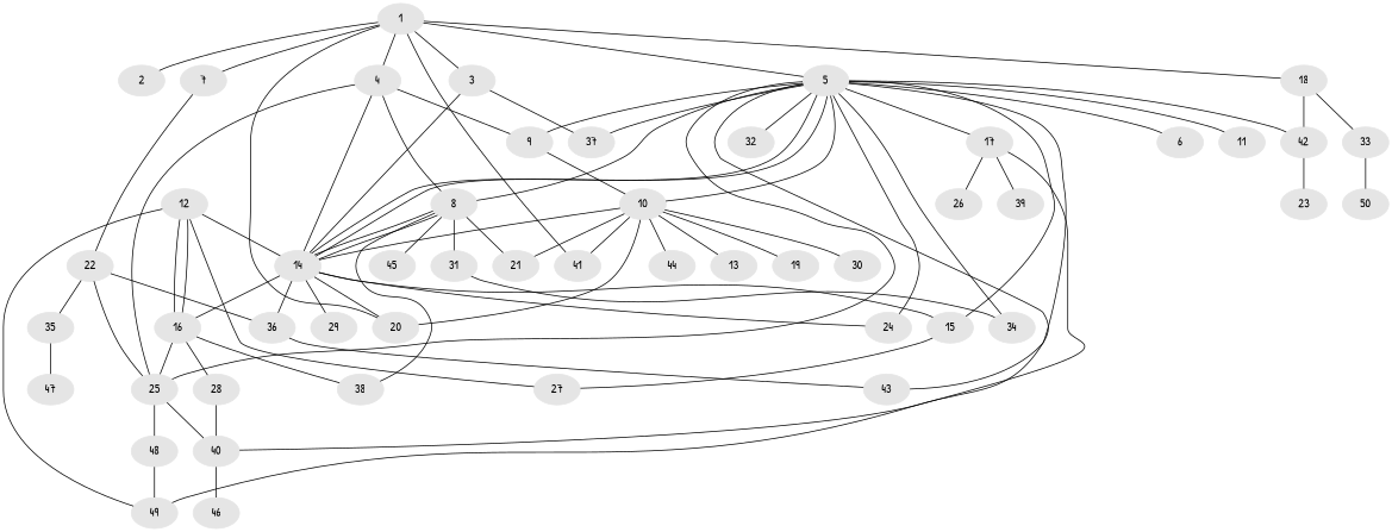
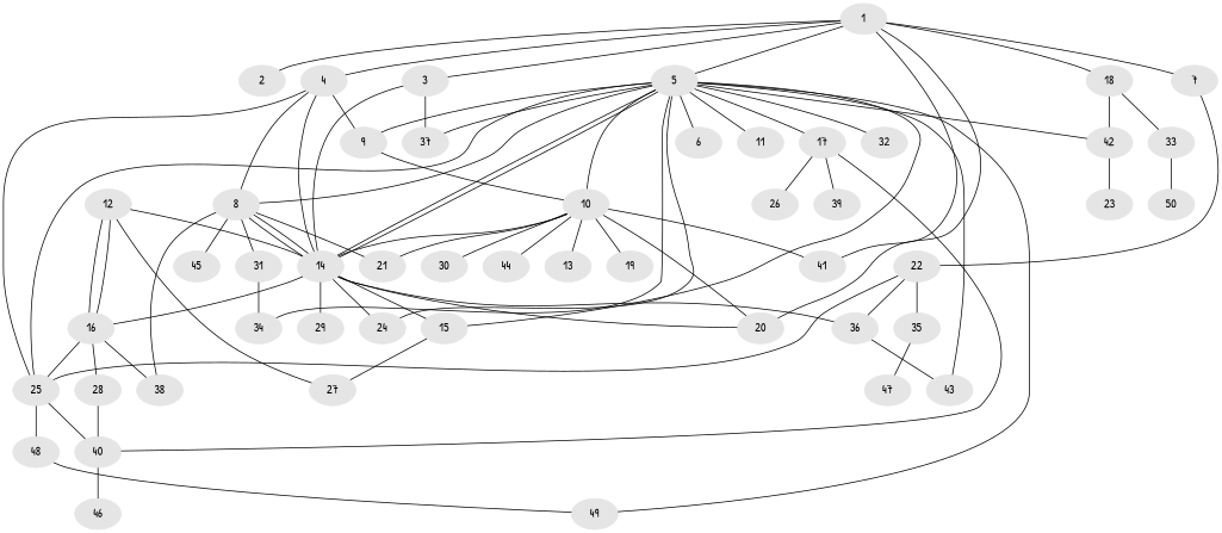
  graph {
    fontname="Patrick Hand"
    node [color=gray90 fontname="Patrick Hand" style=filled]
    edge [fontname="Patrick Hand"]
    1
    2
    3
    4
    5
    7
    18
    20
    41
    14
    37
    8
    9
    25
    6
    10
    11
    15
    17
    24
    32
    34
    42
    43
    49
    22
    33
    16
    29
    36
    21
    31
    38
    45
    40
    48
    13
    19
    30
    44
    12
    27
    26
    39
    23
    35
    28
    46
    50
    47
    1 -- 2
    1 -- 3
    1 -- 4
    1 -- 5
    1 -- 7
    1 -- 18
    1 -- 20
    1 -- 41
    3 -- 14
    3 -- 37
    4 -- 14
    4 -- 8
    4 -- 9
    4 -- 25
    5 -- 14
    5 -- 14
    5 -- 37
    5 -- 8
    5 -- 9
    5 -- 25
    5 -- 6
    5 -- 10
    5 -- 11
    5 -- 15
    5 -- 17
    5 -- 24
    5 -- 32
    5 -- 34
    5 -- 42
    5 -- 43
    5 -- 49
    7 -- 22
    18 -- 42
    18 -- 33
    14 -- 20
    14 -- 15
    14 -- 24
    14 -- 16
    14 -- 29
    14 -- 36
    8 -- 14
    8 -- 14
    8 -- 21
    8 -- 31
    8 -- 38
    8 -- 45
    9 -- 10
    25 -- 40
    25 -- 48
    10 -- 20
    10 -- 41
    10 -- 14
    10 -- 21
    10 -- 13
    10 -- 19
    10 -- 30
    10 -- 44
    15 -- 27
    17 -- 40
    17 -- 26
    17 -- 39
    42 -- 23
    22 -- 25
    22 -- 36
    22 -- 35
    33 -- 50
    16 -- 25
    16 -- 38
    16 -- 28
    36 -- 43
    31 -- 34
    40 -- 46
    48 -- 49
    12 -- 14
-   12 -- 49
    12 -- 16
    12 -- 16
    12 -- 27
    35 -- 47
    28 -- 40
  }
